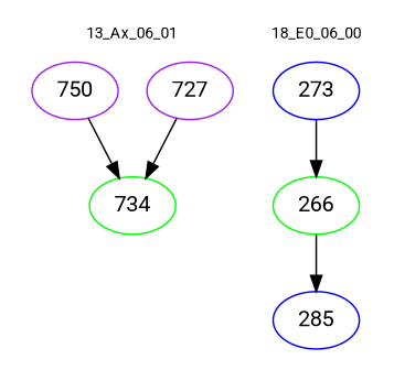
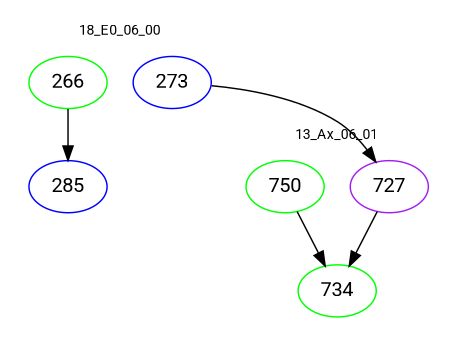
  digraph {
    fontname=Roboto
    node [color=purple fontname=Roboto]
    edge [color=black fontname=Roboto]
    n1 [label=727]
    n2 [color=green label=734]
-   n3 [label=750]
+   n3 [color=green label=750]
    n4 [color=blue label=273]
    n5 [color=green label=266]
    n6 [color=blue label=285]
    subgraph cluster_1 {
      color=white
      fontsize=10
      label="13_Ax_06_01"
      n1
      n2
      n3
    }
    subgraph cluster_2 {
      color=white
      fontsize=10
      label="18_E0_06_00"
      n4
      n5
      n6
    }
    n1 -> n2
    n3 -> n2
-   n4 -> n5
+   n4 -> n1
    n5 -> n6
  }
